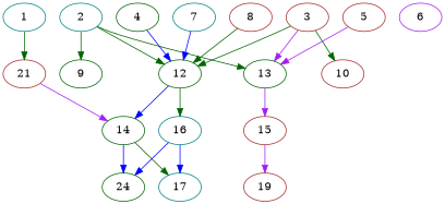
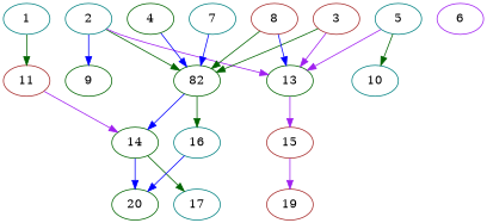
  digraph {
    node [alpha=0.19 color=teal]
    edge [color=darkgreen]
    1 [alpha=0.07 expect_size=24807424]
-   11 [alpha=0.18 color=brown expect_size=43213824 label=21]
+   11 [alpha=0.18 color=brown expect_size=43213824]
    14 [alpha=0.10 color=darkgreen expect_size=6860800]
    17 [alpha=0.13 expect_size=18465792]
-   20 [alpha=0.06 color=darkgreen expect_size=44659712 label=24]
+   20 [alpha=0.06 color=darkgreen expect_size=44659712]
    2 [expect_size=43559936]
    9 [alpha=0.08 color=darkgreen expect_size=39673856]
-   12 [alpha=0.01 color=darkgreen expect_size=12488704]
+   12 [alpha=0.01 color=darkgreen expect_size=12488704 label=82]
    13 [alpha=0.15 color=darkgreen expect_size=9228288]
    16 [alpha=0.06 expect_size=33192960]
    15 [alpha=0.16 color=brown expect_size=32770048]
    19 [alpha=0.14 color=brown expect_size=25625600]
    3 [color=brown expect_size=33003520]
-   10 [alpha=0.10 color=brown expect_size=32925696]
+   10 [alpha=0.10 expect_size=32925696]
    4 [alpha=0.11 color=darkgreen expect_size=11850752]
-   5 [alpha=0.00 color=brown expect_size=45588480]
+   5 [alpha=0.00 expect_size=45588480]
    6 [alpha=0.14 color=purple expect_size=12661760]
    7 [alpha=0.04 expect_size=40439808]
    8 [color=brown expect_size=37757952]
    1 -> 11
    11 -> 14 [color=purple]
    14 -> 17
    14 -> 20 [color=blue]
-   2 -> 9
+   2 -> 9 [color=blue]
    2 -> 12
-   2 -> 13
+   2 -> 13 [color=purple]
    12 -> 14 [color=blue]
    12 -> 16
    13 -> 15 [color=purple]
-   16 -> 17 [color=blue]
    16 -> 20 [color=blue]
    15 -> 19 [color=purple]
    3 -> 12
    3 -> 13 [color=purple]
-   3 -> 10
+   5 -> 10
    4 -> 12 [color=blue]
    5 -> 13 [color=purple]
    7 -> 12 [color=blue]
    8 -> 12
+   8 -> 13 [color=blue]
  }
